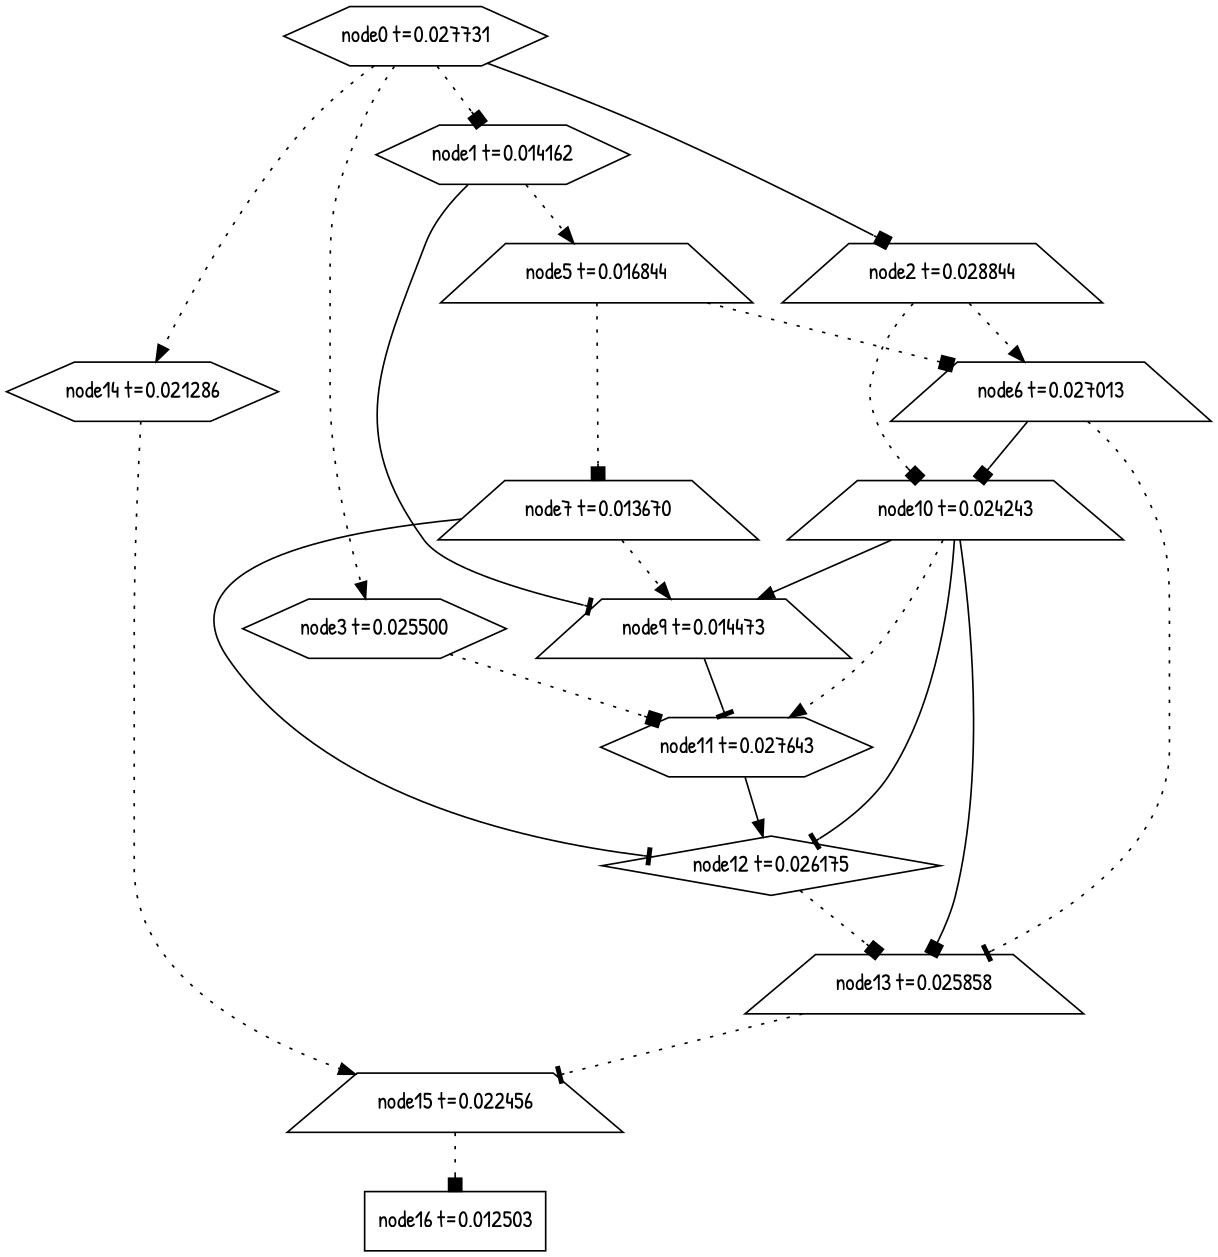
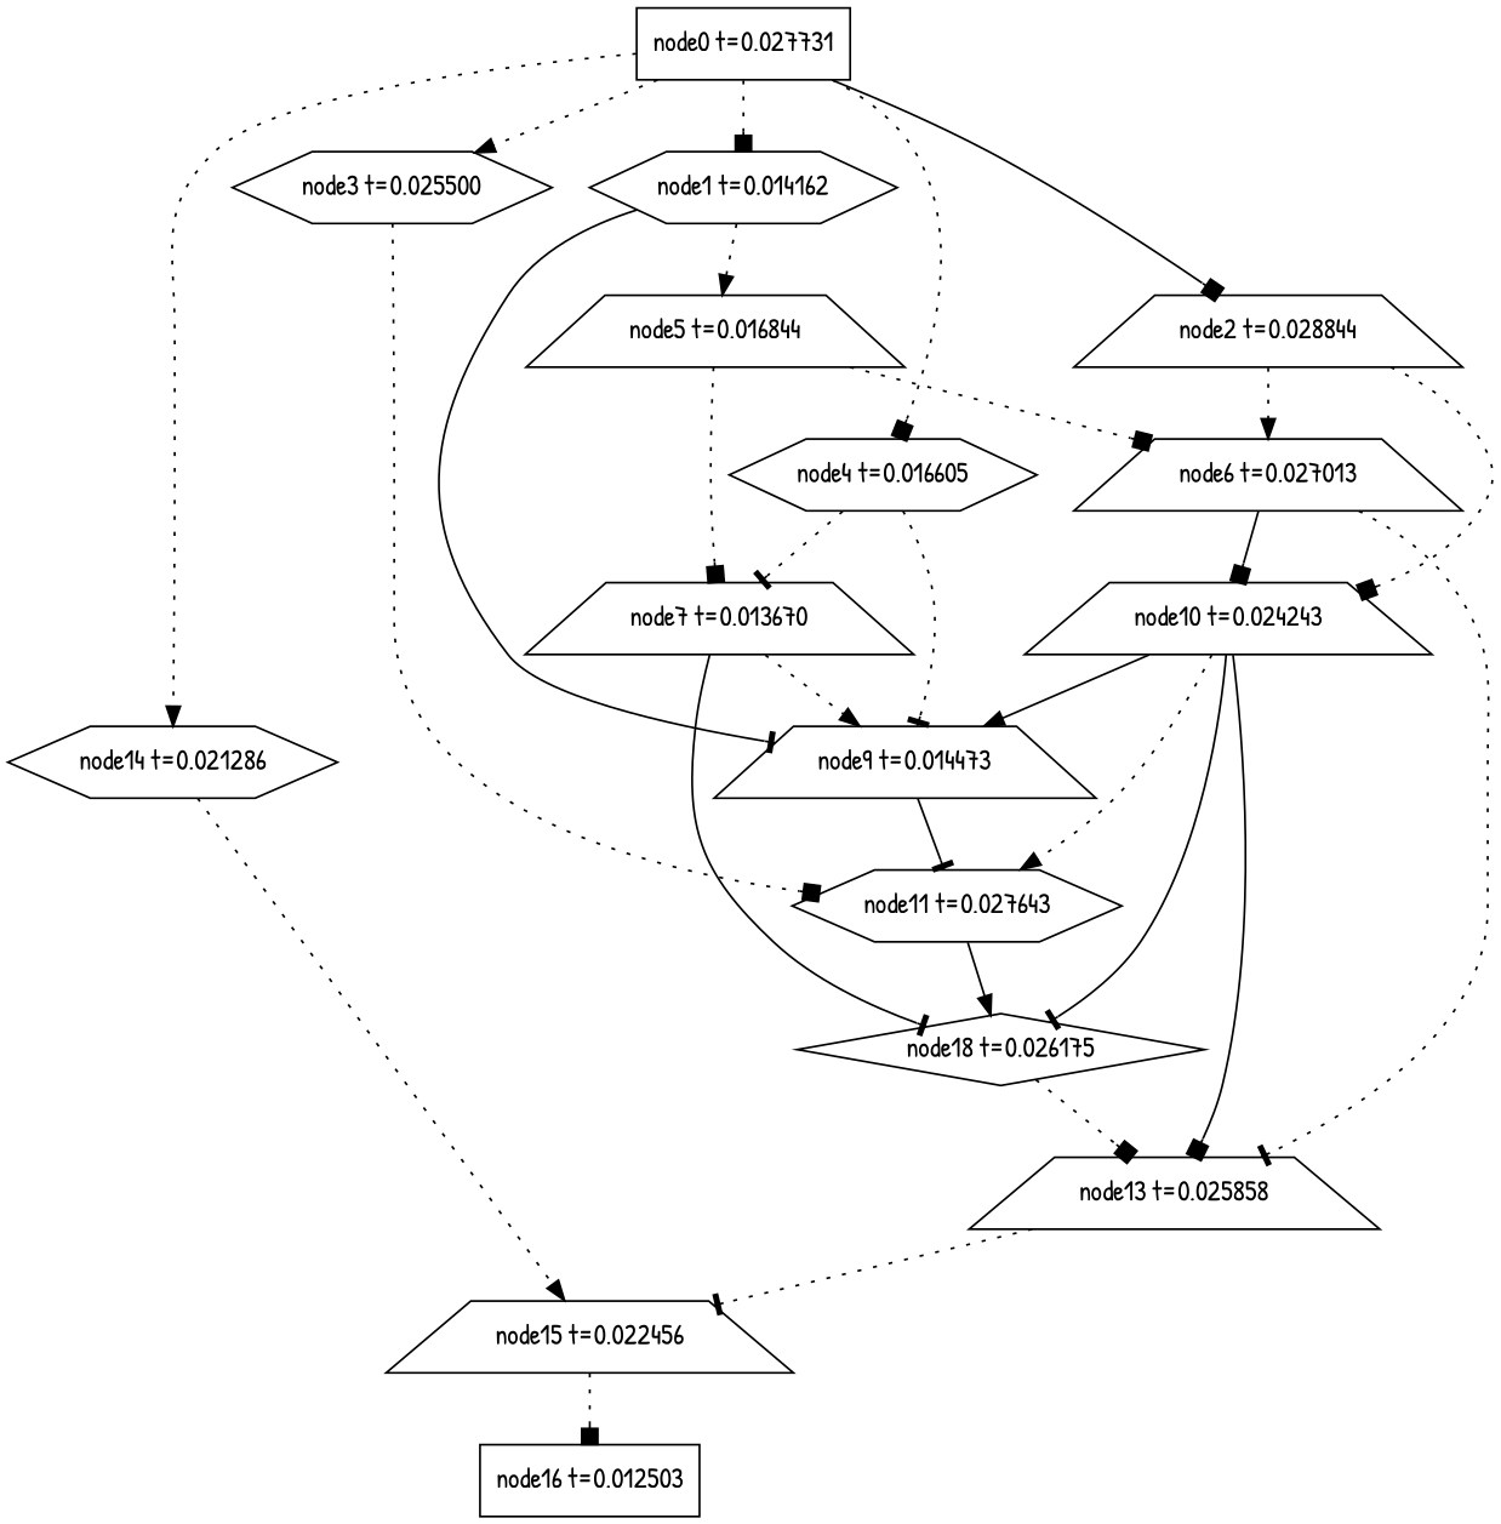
  digraph {
    fontname="Patrick Hand"
    node [fontname="Patrick Hand" shape=trapezium]
    edge [arrowhead=box fontname="Patrick Hand" style=dotted]
    n1 [label="node16 t=0.012503" shape=box]
    n2 [label="node15 t=0.022456"]
    n3 [label="node14 t=0.021286" shape=hexagon]
    n4 [label="node13 t=0.025858"]
-   n5 [label="node12 t=0.026175" shape=diamond]
+   n5 [label="node18 t=0.026175" shape=diamond]
    n6 [label="node11 t=0.027643" shape=hexagon]
    n7 [label="node10 t=0.024243"]
    n8 [label="node9 t=0.014473"]
    n9 [label="node7 t=0.013670"]
    n10 [label="node6 t=0.027013"]
    n11 [label="node5 t=0.016844"]
+   n12 [label="node4 t=0.016605" shape=hexagon]
    n13 [label="node3 t=0.025500" shape=hexagon]
    n14 [label="node2 t=0.028844"]
    n15 [label="node1 t=0.014162" shape=hexagon]
-   n16 [label="node0 t=0.027731" shape=hexagon]
+   n16 [label="node0 t=0.027731" shape=box]
    n2 -> n1
    n3 -> n2 [arrowhead=normal]
    n4 -> n2 [arrowhead=tee]
    n5 -> n4
    n6 -> n5 [arrowhead=normal style=solid]
    n7 -> n4 [style=solid]
    n7 -> n5 [arrowhead=tee style=solid]
    n7 -> n6 [arrowhead=normal]
    n7 -> n8 [arrowhead=normal style=solid]
    n8 -> n6 [arrowhead=tee style=solid]
    n9 -> n5 [arrowhead=tee style=solid]
    n9 -> n8 [arrowhead=normal]
    n10 -> n4 [arrowhead=tee]
    n10 -> n7 [style=solid]
    n11 -> n9
    n11 -> n10
+   n12 -> n8 [arrowhead=tee]
+   n12 -> n9 [arrowhead=tee]
    n13 -> n6
    n14 -> n7
    n14 -> n10 [arrowhead=normal]
    n15 -> n8 [arrowhead=tee style=solid]
    n15 -> n11 [arrowhead=normal]
    n16 -> n3 [arrowhead=normal]
+   n16 -> n12
    n16 -> n13 [arrowhead=normal]
    n16 -> n14 [style=solid]
    n16 -> n15
  }
